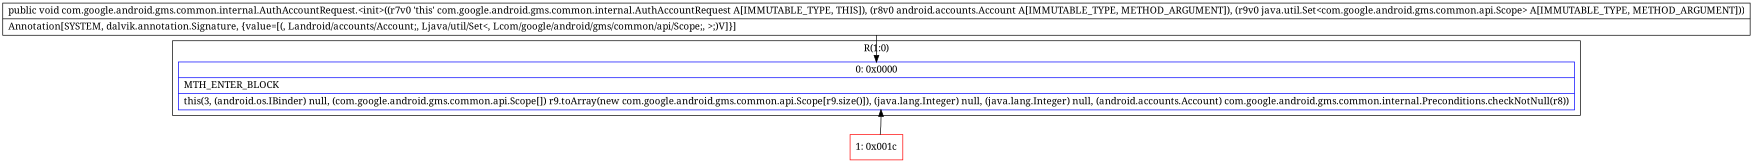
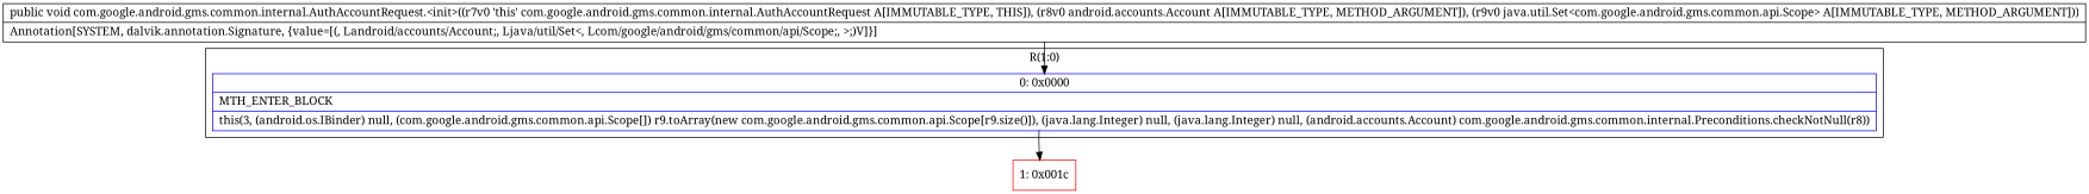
  digraph {
    fontname="Noto Serif"
    node [shape=record fontname="Noto Serif"]
    edge [fontname="Noto Serif"]
    n1 [color=blue label="{0\:\ 0x0000|MTH_ENTER_BLOCK\l|this(3, (android.os.IBinder) null, (com.google.android.gms.common.api.Scope[]) r9.toArray(new com.google.android.gms.common.api.Scope[r9.size()]), (java.lang.Integer) null, (java.lang.Integer) null, (android.accounts.Account) com.google.android.gms.common.internal.Preconditions.checkNotNull(r8))\l}"]
    n2 [color=red label="{1\:\ 0x001c}"]
    n3 [label="{public void com.google.android.gms.common.internal.AuthAccountRequest.\<init\>((r7v0 'this' com.google.android.gms.common.internal.AuthAccountRequest A[IMMUTABLE_TYPE, THIS]), (r8v0 android.accounts.Account A[IMMUTABLE_TYPE, METHOD_ARGUMENT]), (r9v0 java.util.Set\<com.google.android.gms.common.api.Scope\> A[IMMUTABLE_TYPE, METHOD_ARGUMENT]))  | Annotation[SYSTEM, dalvik.annotation.Signature, \{value=[(, Landroid\/accounts\/Account;, Ljava\/util\/Set\<, Lcom\/google\/android\/gms\/common\/api\/Scope;, \>;)V]\}]\l}"]
    subgraph cluster_1 {
      label="R(1:0)"
      n1
    }
-   n2 -> n1
+   n1 -> n2
    n3 -> n1
  }
